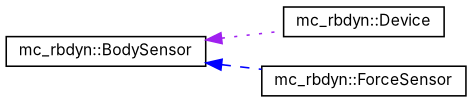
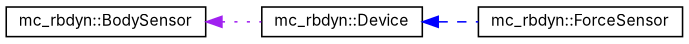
  digraph {
    fontname=Inter
    rankdir=LR
    node [color=black fillcolor=white fontname=Inter fontsize=10 shape=record style=filled]
    edge [dir=back fontname=Inter fontsize=10 labelfontname=Helvetica labelfontsize=10]
    n1 [height=0.2 label="mc_rbdyn::Device" width=0.4]
    n2 [height=0.2 label="mc_rbdyn::ForceSensor" width=0.4]
    n3 [height=0.2 label="mc_rbdyn::BodySensor" width=0.4]
-   n3 -> n2 [color=blue style=dashed]
+   n1 -> n2 [color=blue style=dashed]
    n3 -> n1 [color=purple style=dotted]
  }
